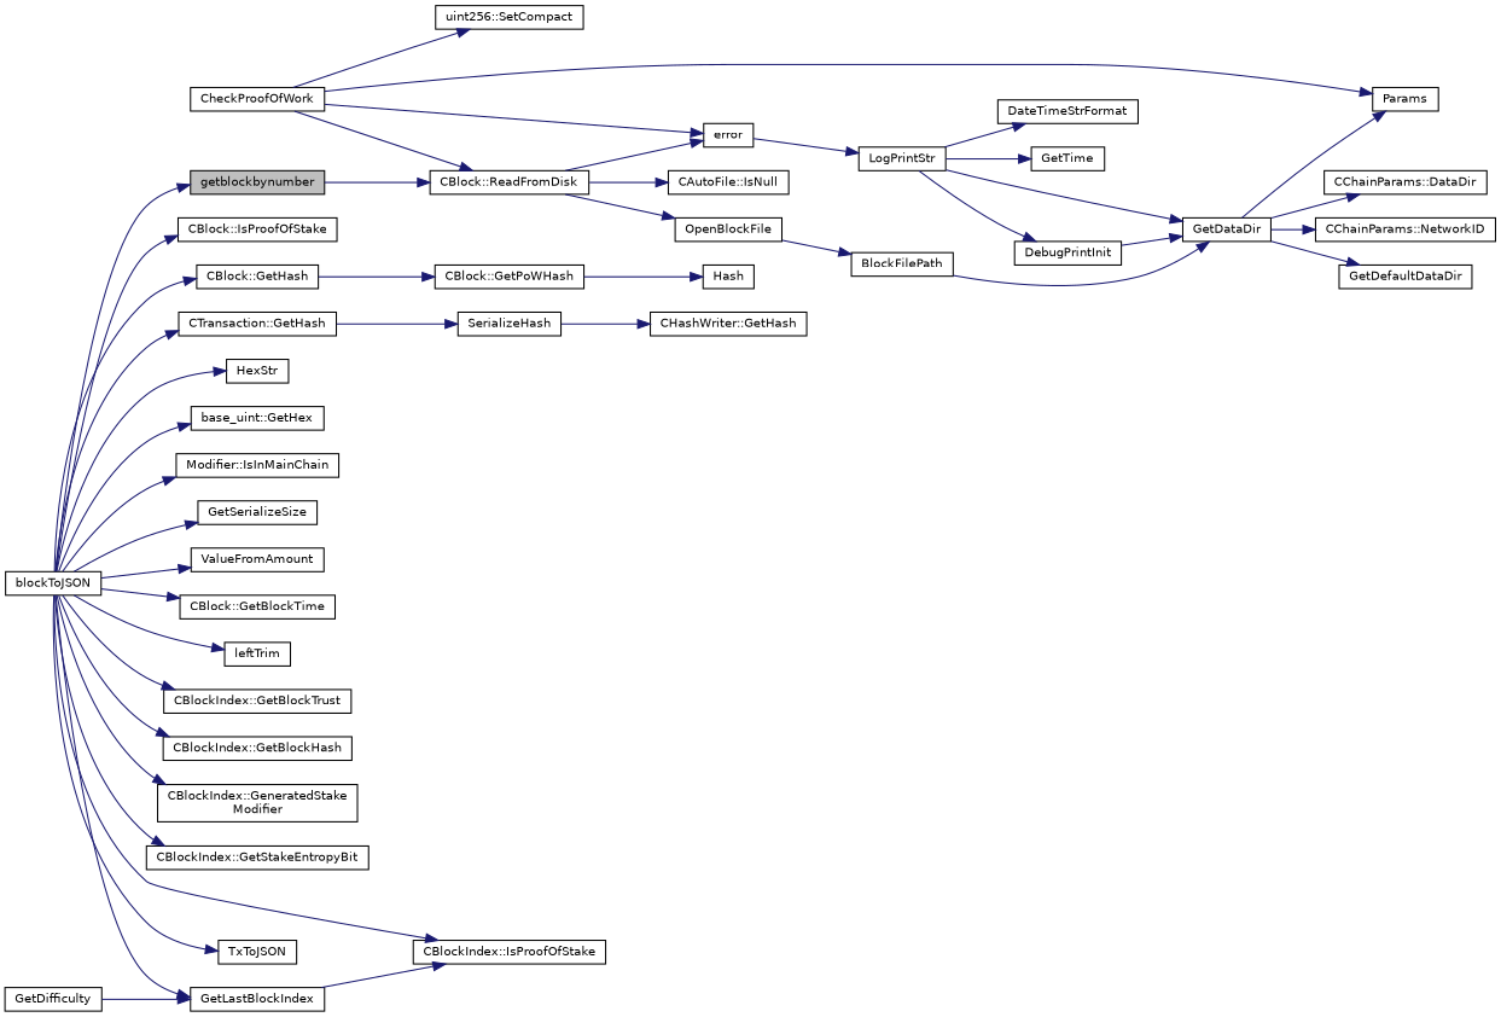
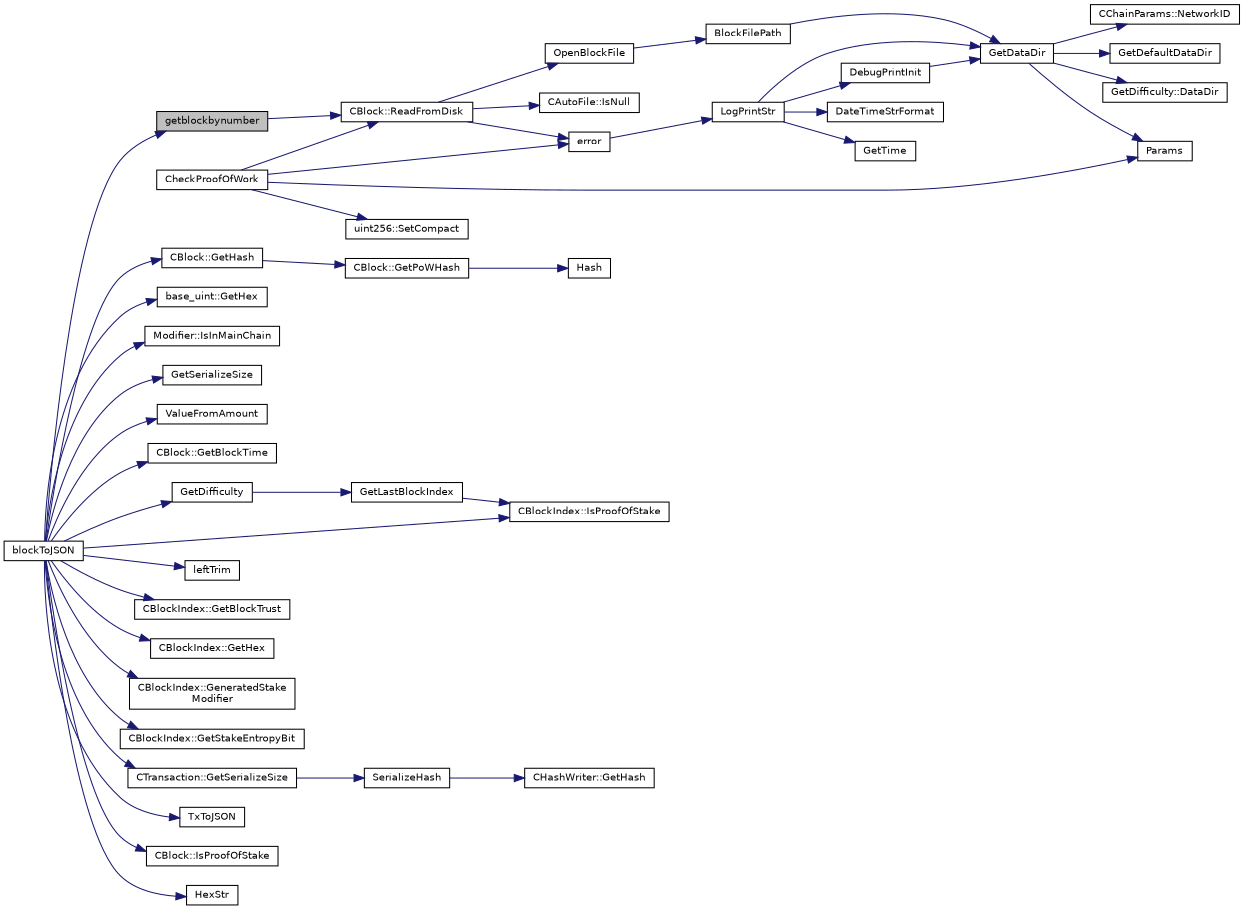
  digraph {
    rankdir=LR
    node [color=black fillcolor=white fontname=Helvetica fontsize=10 shape=record style=filled]
    edge [color=midnightblue fontname=Helvetica fontsize=10 labelfontname=Helvetica labelfontsize=10 style=solid]
    n1 [fillcolor=grey75 fontcolor=black height=0.2 label=getblockbynumber width=0.4]
    n2 [height=0.2 label="CBlock::ReadFromDisk" width=0.4]
    n3 [height=0.2 label=OpenBlockFile width=0.4]
    n4 [height=0.2 label="CAutoFile::IsNull" width=0.4]
    n5 [height=0.2 label=error width=0.4]
    n6 [height=0.2 label=blockToJSON width=0.4]
    n7 [height=0.2 label="CBlock::GetHash" width=0.4]
    n8 [height=0.2 label="base_uint::GetHex" width=0.4]
    n9 [height=0.2 label="Modifier::IsInMainChain" width=0.4]
    n10 [height=0.2 label=GetSerializeSize width=0.4]
    n11 [height=0.2 label=ValueFromAmount width=0.4]
    n12 [height=0.2 label="CBlock::GetBlockTime" width=0.4]
    n13 [height=0.2 label=GetDifficulty width=0.4]
    n14 [height=0.2 label="CBlockIndex::IsProofOfStake" width=0.4]
    n15 [height=0.2 label=leftTrim width=0.4]
    n16 [height=0.2 label="CBlockIndex::GetBlockTrust" width=0.4]
-   n17 [height=0.2 label="CBlockIndex::GetBlockHash" width=0.4]
+   n17 [height=0.2 label="CBlockIndex::GetHex" width=0.4]
    n18 [height=0.2 label="CBlockIndex::GeneratedStake\lModifier" width=0.4]
    n19 [height=0.2 label="CBlockIndex::GetStakeEntropyBit" width=0.4]
-   n20 [height=0.2 label="CTransaction::GetHash" width=0.4]
+   n20 [height=0.2 label="CTransaction::GetSerializeSize" width=0.4]
    n21 [height=0.2 label=TxToJSON width=0.4]
    n22 [height=0.2 label="CBlock::IsProofOfStake" width=0.4]
    n23 [height=0.2 label=HexStr width=0.4]
    n24 [height=0.2 label=BlockFilePath width=0.4]
    n25 [height=0.2 label=LogPrintStr width=0.4]
    n26 [height=0.2 label=CheckProofOfWork width=0.4]
    n27 [height=0.2 label=Params width=0.4]
    n28 [height=0.2 label="uint256::SetCompact" width=0.4]
    n29 [height=0.2 label=GetDataDir width=0.4]
    n30 [height=0.2 label="CChainParams::NetworkID" width=0.4]
    n31 [height=0.2 label=GetDefaultDataDir width=0.4]
-   n32 [height=0.2 label="CChainParams::DataDir" width=0.4]
+   n32 [height=0.2 label="GetDifficulty::DataDir" width=0.4]
    n33 [height=0.2 label=DebugPrintInit width=0.4]
    n34 [height=0.2 label=DateTimeStrFormat width=0.4]
    n35 [height=0.2 label=GetTime width=0.4]
    n36 [height=0.2 label="CBlock::GetPoWHash" width=0.4]
    n37 [height=0.2 label=GetLastBlockIndex width=0.4]
    n38 [height=0.2 label=SerializeHash width=0.4]
    n39 [height=0.2 label=Hash width=0.4]
    n40 [height=0.2 label="CHashWriter::GetHash" width=0.4]
    n1 -> n2
    n2 -> n3
    n2 -> n4
    n2 -> n5
    n3 -> n24
    n5 -> n25
    n6 -> n1
    n6 -> n7
    n6 -> n8
    n6 -> n9
    n6 -> n10
    n6 -> n11
    n6 -> n12
-   n6 -> n37
+   n6 -> n13
    n6 -> n14
    n6 -> n15
    n6 -> n16
    n6 -> n17
    n6 -> n18
    n6 -> n19
    n6 -> n20
    n6 -> n21
    n6 -> n22
    n6 -> n23
    n7 -> n36
    n13 -> n37
    n20 -> n38
    n24 -> n29
    n25 -> n29
    n25 -> n33
    n25 -> n34
    n25 -> n35
    n26 -> n2
    n26 -> n5
    n26 -> n27
    n26 -> n28
    n29 -> n27
    n29 -> n30
    n29 -> n31
    n29 -> n32
    n33 -> n29
    n36 -> n39
    n37 -> n14
    n38 -> n40
  }
